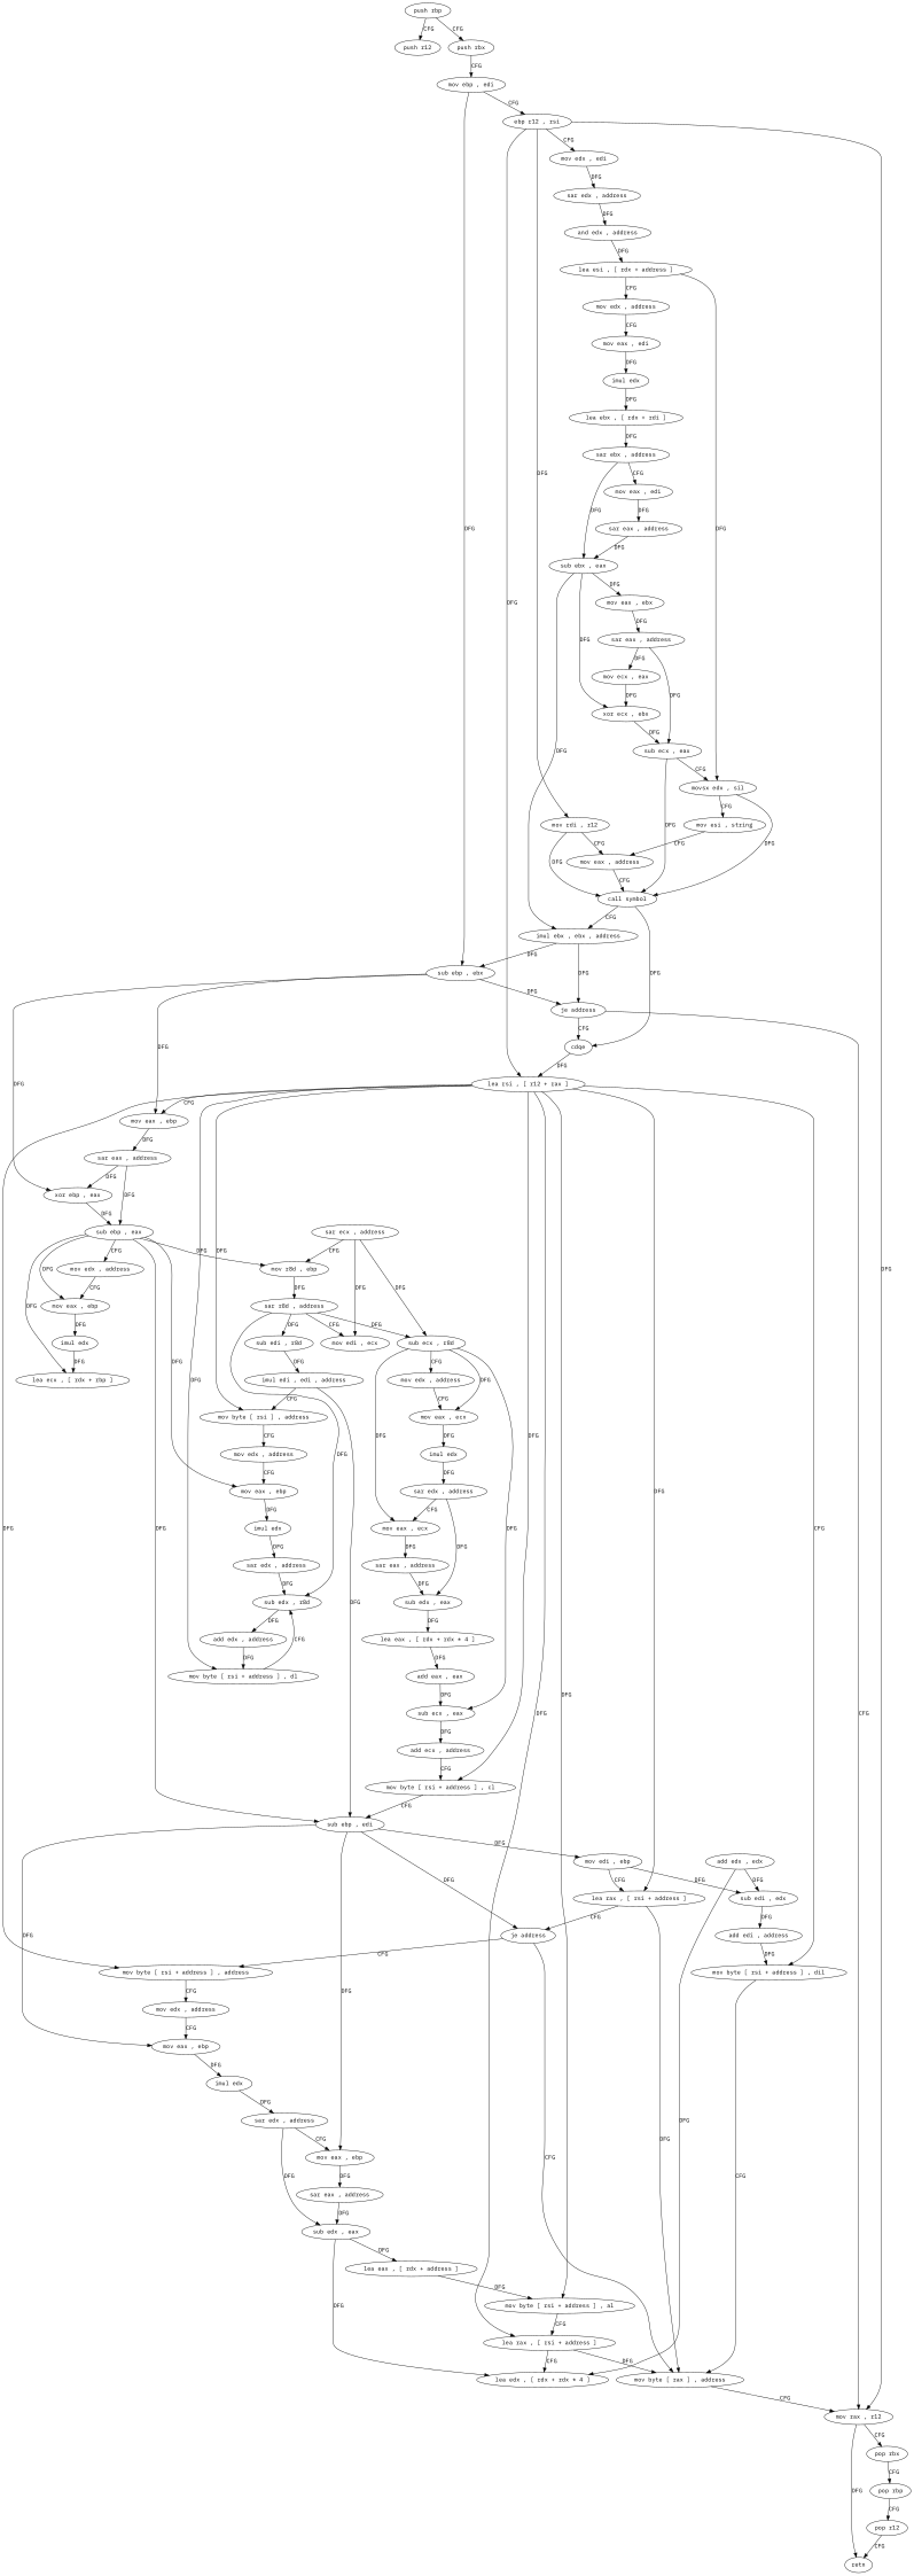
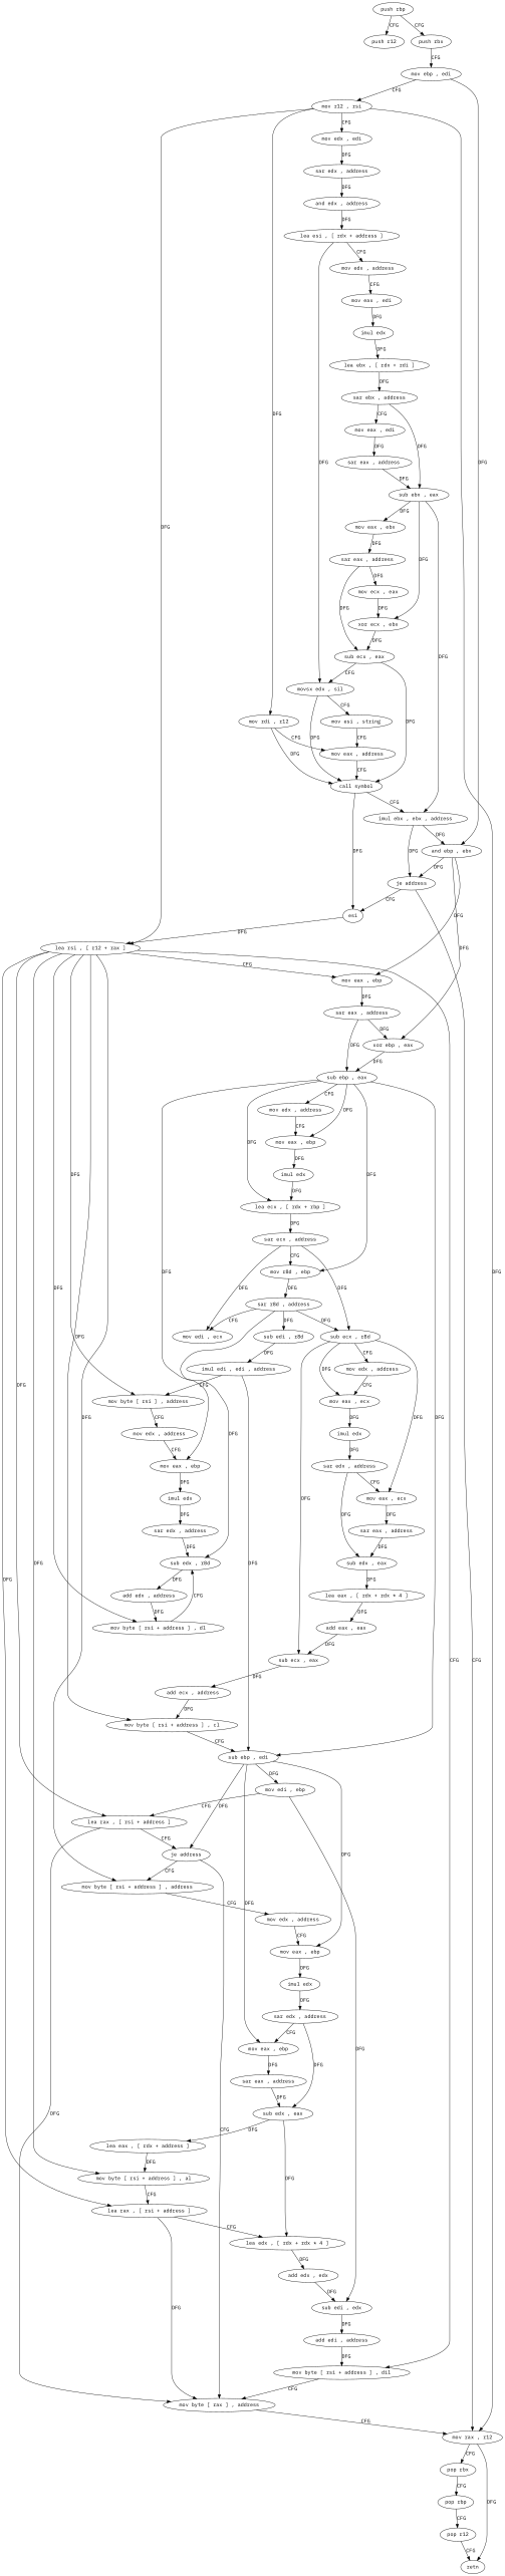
  digraph {
    fontname="IBM Plex Mono"
    node [fontname="IBM Plex Mono"]
    edge [fontname="IBM Plex Mono"]
    n1 [label="push r12"]
    n2 [label="push rbp"]
    n3 [label="push rbx"]
    n4 [label="mov ebp , edi"]
-   n5 [label="ebp r12 , rsi"]
-   n6 [label="sub ebp , ebx"]
+   n5 [label="mov r12 , rsi"]
+   n6 [label="and ebp , ebx"]
    n7 [label="mov edx , edi"]
    n8 [label="mov rdi , r12"]
    n9 [label="mov rax , r12"]
    n10 [label="lea rsi , [ r12 + rax ]"]
    n11 [label="je address"]
    n12 [label="mov eax , ebp"]
    n13 [label="xor ebp , eax"]
    n14 [label="sar edx , address"]
    n15 [label="call symbol"]
    n16 [label="mov eax , address"]
    n17 [label="pop rbx"]
    n18 [label=retn]
    n19 [label="mov byte [ rsi ] , address"]
    n20 [label="mov byte [ rsi + address ] , dl"]
    n21 [label="mov byte [ rsi + address ] , cl"]
    n22 [label="lea rax , [ rsi + address ]"]
    n23 [label="mov byte [ rsi + address ] , address"]
    n24 [label="mov byte [ rsi + address ] , al"]
    n25 [label="lea rax , [ rsi + address ]"]
    n26 [label="mov byte [ rsi + address ] , dil"]
    n27 [label="and edx , address"]
    n28 [label="lea esi , [ rdx + address ]"]
    n29 [label="mov edx , address"]
    n30 [label="movsx edx , sil"]
    n31 [label="mov eax , edi"]
    n32 [label="mov esi , string"]
    n33 [label="imul edx"]
    n34 [label="lea ebx , [ rdx + rdi ]"]
    n35 [label="sar ebx , address"]
    n36 [label="mov eax , edi"]
    n37 [label="sub ebx , eax"]
    n38 [label="sar eax , address"]
    n39 [label="mov eax , ebx"]
    n40 [label="xor ecx , ebx"]
    n41 [label="imul ebx , ebx , address"]
    n42 [label="sar eax , address"]
    n43 [label="sub ecx , eax"]
    n44 [label="mov ecx , eax"]
-   n45 [label=cdqe]
+   n45 [label=esi]
    n46 [label="sar eax , address"]
    n47 [label="sub ebp , eax"]
    n48 [label="pop rbp"]
    n49 [label="pop r12"]
    n50 [label="mov edx , address"]
    n51 [label="sub edx , r8d"]
    n52 [label="sub ebp , edi"]
    n53 [label="je address"]
    n54 [label="mov byte [ rax ] , address"]
    n55 [label="mov edx , address"]
    n56 [label="lea edx , [ rdx + rdx * 4 ]"]
    n57 [label="mov edx , address"]
    n58 [label="mov eax , ebp"]
    n59 [label="lea ecx , [ rdx + rbp ]"]
    n60 [label="mov r8d , ebp"]
    n61 [label="mov eax , ebp"]
    n62 [label="imul edx"]
    n63 [label="sar ecx , address"]
    n64 [label="sar r8d , address"]
    n65 [label="imul edx"]
    n66 [label="mov edi , ebp"]
    n67 [label="mov eax , ebp"]
    n68 [label="mov eax , ebp"]
    n69 [label="mov edi , ecx"]
    n70 [label="sub ecx , r8d"]
    n71 [label="mov edx , address"]
    n72 [label="mov eax , ecx"]
    n73 [label="mov eax , ecx"]
    n74 [label="sub ecx , eax"]
    n75 [label="sub edi , r8d"]
    n76 [label="imul edi , edi , address"]
    n77 [label="add edx , address"]
    n78 [label="sar edx , address"]
    n79 [label="imul edx"]
    n80 [label="sar eax , address"]
    n81 [label="add ecx , address"]
    n82 [label="sar edx , address"]
    n83 [label="sub edx , eax"]
    n84 [label="lea eax , [ rdx + rdx * 4 ]"]
    n85 [label="add eax , eax"]
    n86 [label="sub edi , edx"]
    n87 [label="imul edx"]
    n88 [label="sar eax , address"]
    n89 [label="add edi , address"]
    n90 [label="sar edx , address"]
    n91 [label="sub edx , eax"]
    n92 [label="lea eax , [ rdx + address ]"]
    n93 [label="add edx , edx"]
    n2 -> n1 [label=CFG]
    n2 -> n3 [label=CFG]
    n3 -> n4 [label=CFG]
    n4 -> n5 [label=CFG]
    n4 -> n6 [label=DFG]
    n5 -> n7 [label=CFG]
    n5 -> n8 [label=DFG]
    n5 -> n9 [label=DFG]
    n5 -> n10 [label=DFG]
    n6 -> n11 [label=DFG]
    n6 -> n12 [label=DFG]
    n6 -> n13 [label=DFG]
    n7 -> n14 [label=DFG]
    n8 -> n15 [label=DFG]
    n8 -> n16 [label=CFG]
    n9 -> n17 [label=CFG]
    n9 -> n18 [label=DFG]
    n10 -> n12 [label=CFG]
    n10 -> n19 [label=DFG]
    n10 -> n20 [label=DFG]
    n10 -> n21 [label=DFG]
    n10 -> n22 [label=DFG]
    n10 -> n23 [label=DFG]
    n10 -> n24 [label=DFG]
    n10 -> n25 [label=DFG]
    n10 -> n26 [label=CFG]
    n11 -> n9 [label=CFG]
    n11 -> n45 [label=CFG]
    n12 -> n46 [label=DFG]
    n13 -> n47 [label=DFG]
    n14 -> n27 [label=DFG]
    n15 -> n41 [label=CFG]
    n15 -> n45 [label=DFG]
    n16 -> n15 [label=CFG]
    n17 -> n48 [label=CFG]
    n19 -> n50 [label=CFG]
    n20 -> n51 [label=CFG]
    n21 -> n52 [label=CFG]
    n22 -> n53 [label=CFG]
    n22 -> n54 [label=DFG]
    n23 -> n55 [label=CFG]
    n24 -> n25 [label=CFG]
    n25 -> n54 [label=DFG]
    n25 -> n56 [label=CFG]
    n26 -> n54 [label=CFG]
    n27 -> n28 [label=DFG]
    n28 -> n29 [label=CFG]
    n28 -> n30 [label=DFG]
    n29 -> n31 [label=CFG]
    n30 -> n15 [label=DFG]
    n30 -> n32 [label=CFG]
    n31 -> n33 [label=DFG]
    n32 -> n16 [label=CFG]
    n33 -> n34 [label=DFG]
    n34 -> n35 [label=DFG]
    n35 -> n36 [label=CFG]
    n35 -> n37 [label=DFG]
    n36 -> n38 [label=DFG]
    n37 -> n39 [label=DFG]
    n37 -> n40 [label=DFG]
    n37 -> n41 [label=DFG]
    n38 -> n37 [label=DFG]
    n39 -> n42 [label=DFG]
    n40 -> n43 [label=DFG]
    n41 -> n6 [label=DFG]
    n41 -> n11 [label=DFG]
    n42 -> n43 [label=DFG]
    n42 -> n44 [label=DFG]
    n43 -> n15 [label=DFG]
    n43 -> n30 [label=CFG]
    n44 -> n40 [label=DFG]
    n45 -> n10 [label=DFG]
    n46 -> n13 [label=DFG]
    n46 -> n47 [label=DFG]
    n47 -> n52 [label=DFG]
    n47 -> n57 [label=CFG]
    n47 -> n58 [label=DFG]
    n47 -> n59 [label=DFG]
    n47 -> n60 [label=DFG]
    n47 -> n61 [label=DFG]
    n48 -> n49 [label=CFG]
    n49 -> n18 [label=CFG]
    n50 -> n61 [label=CFG]
    n51 -> n77 [label=DFG]
    n52 -> n53 [label=DFG]
    n52 -> n66 [label=DFG]
    n52 -> n67 [label=DFG]
    n52 -> n68 [label=DFG]
    n53 -> n23 [label=CFG]
    n53 -> n54 [label=CFG]
    n54 -> n9 [label=CFG]
    n55 -> n67 [label=CFG]
-   n93 -> n56 [label=DFG]
+   n56 -> n93 [label=DFG]
    n57 -> n58 [label=CFG]
    n58 -> n62 [label=DFG]
+   n59 -> n63 [label=DFG]
    n60 -> n64 [label=DFG]
    n61 -> n65 [label=DFG]
    n62 -> n59 [label=DFG]
    n63 -> n60 [label=CFG]
    n63 -> n69 [label=DFG]
    n63 -> n70 [label=DFG]
    n64 -> n51 [label=DFG]
    n64 -> n69 [label=CFG]
    n64 -> n70 [label=DFG]
    n64 -> n75 [label=DFG]
    n65 -> n78 [label=DFG]
    n66 -> n22 [label=CFG]
    n66 -> n86 [label=DFG]
    n67 -> n87 [label=DFG]
    n68 -> n88 [label=DFG]
    n70 -> n71 [label=CFG]
    n70 -> n72 [label=DFG]
    n70 -> n73 [label=DFG]
    n70 -> n74 [label=DFG]
    n71 -> n72 [label=CFG]
    n72 -> n79 [label=DFG]
    n73 -> n80 [label=DFG]
    n74 -> n81 [label=DFG]
    n75 -> n76 [label=DFG]
    n76 -> n19 [label=CFG]
    n76 -> n52 [label=DFG]
    n77 -> n20 [label=DFG]
    n78 -> n51 [label=DFG]
    n79 -> n82 [label=DFG]
    n80 -> n83 [label=DFG]
-   n81 -> n21 [label=CFG]
+   n81 -> n21 [label=DFG]
    n82 -> n73 [label=CFG]
    n82 -> n83 [label=DFG]
    n83 -> n84 [label=DFG]
    n84 -> n85 [label=DFG]
    n85 -> n74 [label=DFG]
    n86 -> n89 [label=DFG]
    n87 -> n90 [label=DFG]
    n88 -> n91 [label=DFG]
    n89 -> n26 [label=DFG]
    n90 -> n68 [label=CFG]
    n90 -> n91 [label=DFG]
    n91 -> n56 [label=DFG]
    n91 -> n92 [label=DFG]
    n92 -> n24 [label=DFG]
    n93 -> n86 [label=DFG]
  }
